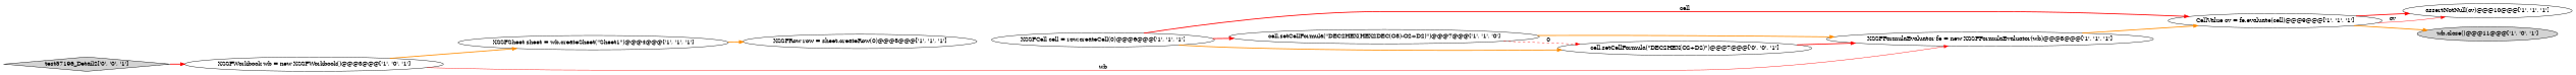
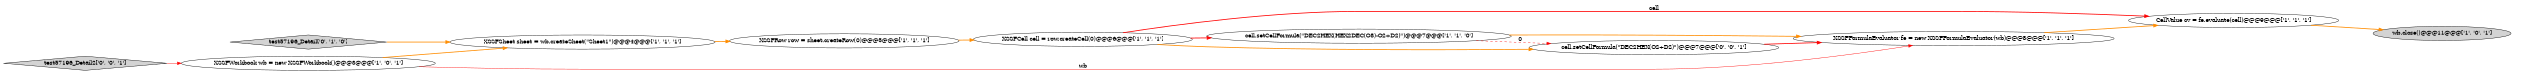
  digraph {
    rankdir=LR
    node [fillcolor=white shape=ellipse style=filled]
    edge [color=darkorange style=bold]
    n1 [label="XSSFWorkbook wb = new XSSFWorkbook()@@@3@@@['1', '0', '1']"]
    n2 [label="XSSFSheet sheet = wb.createSheet(\"Sheet1\")@@@4@@@['1', '1', '1']"]
    n3 [label="XSSFFormulaEvaluator fe = new XSSFFormulaEvaluator(wb)@@@8@@@['1', '1', '1']"]
    n4 [label="XSSFRow row = sheet.createRow(0)@@@5@@@['1', '1', '1']"]
    n5 [label="CellValue cv = fe.evaluate(cell)@@@9@@@['1', '1', '1']"]
    n6 [label="cell.setCellFormula(\"DEC2HEX(HEX2DEC(O8)-O2+D2)\")@@@7@@@['1', '1', '0']"]
    n7 [label="cell.setCellFormula(\"DEC2HEX(O2+D2)\")@@@7@@@['0', '0', '1']"]
    n8 [label="XSSFCell cell = row.createCell(0)@@@6@@@['1', '1', '1']"]
-   n9 [label="assertNotNull(cv)@@@10@@@['1', '1', '1']"]
    n10 [fillcolor=lightgray label="wb.close()@@@11@@@['1', '0', '1']"]
    n11 [fillcolor=lightgray label="test57196_Detail2['0', '0', '1']" shape=diamond]
+   n12 [fillcolor=lightgray label="test57196_Detail['0', '1', '0']" shape=diamond]
    n1 -> n2
    n1 -> n3 [color=red label=wb style=solid]
    n2 -> n4
    n3 -> n5
-   n5 -> n9 [color=red]
-   n5 -> n9 [color=red label=cv style=solid]
+   n4 -> n8
    n5 -> n10
    n6 -> n3
    n6 -> n7 [color=red label=0 style=dashed]
    n7 -> n3 [color=red]
    n8 -> n5 [color=red label=cell]
    n8 -> n6 [color=red]
    n8 -> n7
-   n11 -> n1 [color=red]
+   n11 -> n1 [color=red style=solid]
+   n12 -> n2
  }
